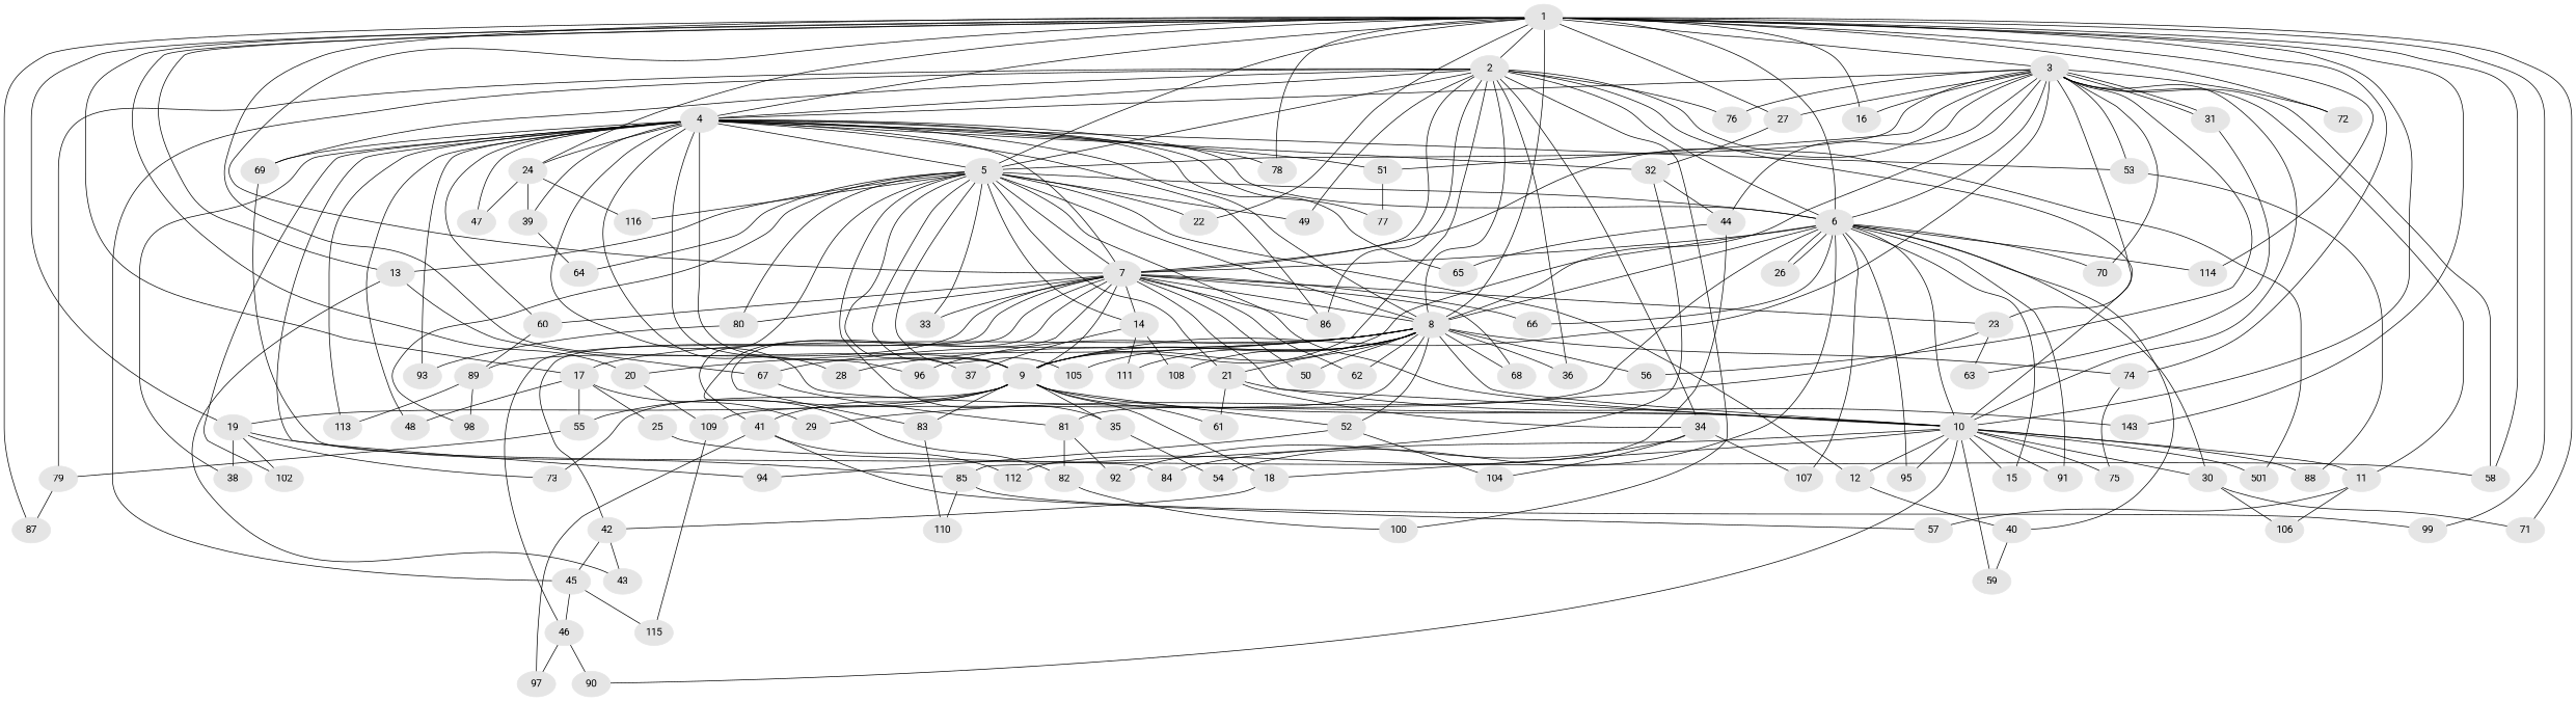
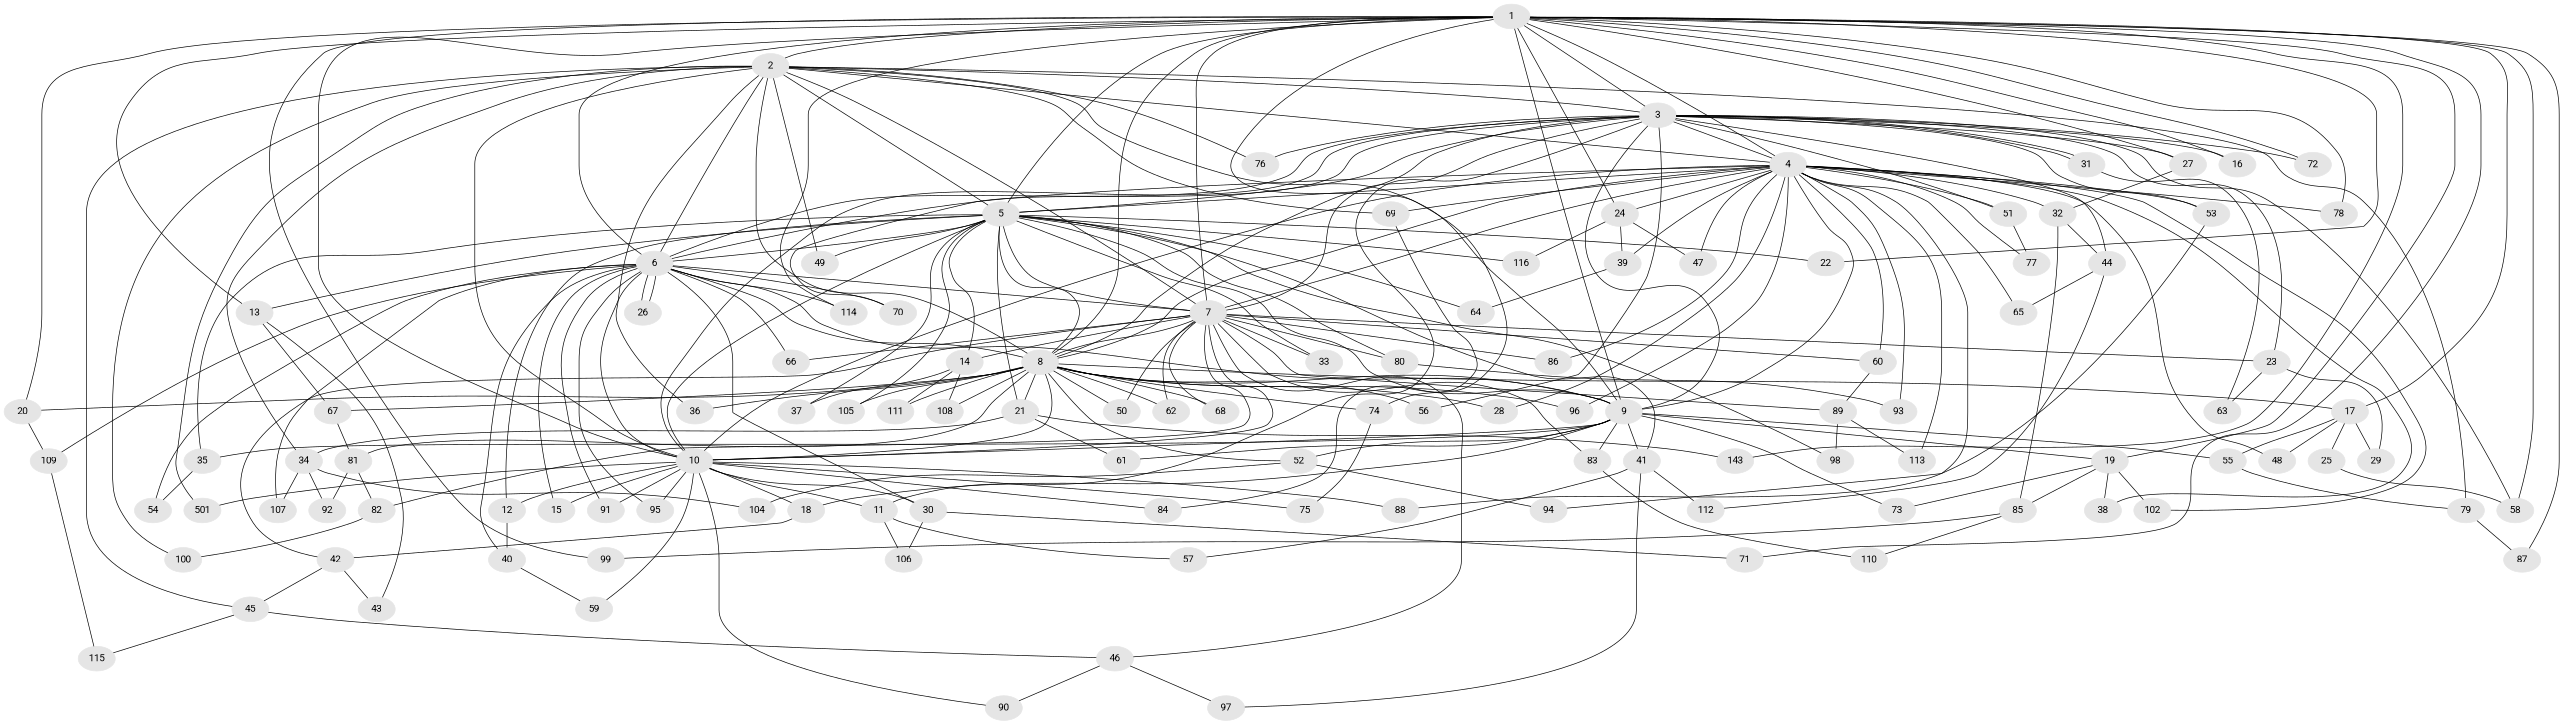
  graph {
    fontname=Roboto
    node [color=gray90 fontname=Roboto style=filled]
    edge [fontname=Roboto]
    1
    2
    3
    4
    5
    6
    7
    8
    9
    10
    13
    16
    17
    19
    20
    22
    24
    27
    71
    72
    74
    78
    87
    99
    n25 [label=143]
    114
    58
    34
    36
    45
    49
    69
    76
    79
    100
    n36 [label=501]
    11
    23
    31
    44
    51
    53
    56
    70
    28
    32
    38
    39
    47
    48
    60
    65
    77
    86
    93
    94
    96
    102
    113
    12
    14
    21
    33
    35
    37
    41
    64
    80
    98
    105
    116
    15
    26
    30
    40
    54
    66
    91
    95
    107
    109
    42
    46
    50
    62
    68
    82
    83
    89
    52
    67
    81
    108
    111
    18
    55
    61
    73
    59
    75
    84
    88
    90
    43
    25
    29
    85
    92
    104
    115
    57
    106
    63
    112
    97
    110
    1 -- 2
    1 -- 3
    1 -- 4
    1 -- 5
    1 -- 6
    1 -- 7
    1 -- 8
    1 -- 9
    1 -- 10
    1 -- 13
    1 -- 16
    1 -- 17
    1 -- 19
    1 -- 20
    1 -- 22
    1 -- 24
    1 -- 27
    1 -- 71
    1 -- 72
    1 -- 74
    1 -- 78
    1 -- 87
    1 -- 99
    1 -- n25
    1 -- 114
    1 -- 58
-   2 -- 86
+   2 -- 3
    2 -- 4
    2 -- 5
    2 -- 6
    2 -- 7
    2 -- 8
    2 -- 9
    2 -- 10
    2 -- 34
    2 -- 36
    2 -- 45
    2 -- 49
    2 -- 69
    2 -- 76
    2 -- 79
    2 -- 100
    2 -- n36
    3 -- 4
    3 -- 5
    3 -- 6
    3 -- 7
    3 -- 8
    3 -- 9
    3 -- 10
    3 -- 16
    3 -- 27
    3 -- 72
    3 -- 58
    3 -- 76
    3 -- 11
    3 -- 23
    3 -- 31
    3 -- 31
    3 -- 44
    3 -- 51
    3 -- 53
    3 -- 56
    3 -- 70
    4 -- 5
    4 -- 6
    4 -- 7
    4 -- 8
    4 -- 9
    4 -- 10
    4 -- 24
    4 -- 78
    4 -- 69
    4 -- 51
    4 -- 53
    4 -- 28
    4 -- 32
    4 -- 38
    4 -- 39
    4 -- 47
    4 -- 48
    4 -- 60
    4 -- 65
    4 -- 77
    4 -- 86
    4 -- 93
    4 -- 94
    4 -- 96
    4 -- 102
    4 -- 113
    5 -- 6
    5 -- 7
    5 -- 8
    5 -- 9
    5 -- 10
    5 -- 13
    5 -- 22
    5 -- 49
    5 -- 12
    5 -- 14
    5 -- 21
    5 -- 33
    5 -- 35
    5 -- 37
    5 -- 41
    5 -- 64
    5 -- 80
    5 -- 98
    5 -- 105
    5 -- 116
    6 -- 7
    6 -- 8
    6 -- 9
    6 -- 10
    6 -- 114
    6 -- 70
    6 -- 15
    6 -- 26
    6 -- 26
    6 -- 30
    6 -- 40
    6 -- 54
    6 -- 66
    6 -- 91
    6 -- 95
    6 -- 107
    6 -- 109
    7 -- 8
-   7 -- 9
    7 -- 10
    7 -- 23
    7 -- 60
    7 -- 86
    7 -- 14
    7 -- 33
    7 -- 80
    7 -- 66
    7 -- 42
    7 -- 46
    7 -- 50
    7 -- 62
    7 -- 68
    7 -- 82
    7 -- 83
    7 -- 89
    8 -- 9
    8 -- 10
    8 -- 17
    8 -- 20
    8 -- 74
    8 -- 36
    8 -- 56
    8 -- 28
    8 -- 96
    8 -- 21
    8 -- 105
    8 -- 50
    8 -- 62
    8 -- 68
    8 -- 52
    8 -- 67
    8 -- 81
    8 -- 108
    8 -- 111
    9 -- 10
    9 -- 19
    9 -- 35
    9 -- 41
    9 -- 83
    9 -- 52
    9 -- 18
    9 -- 55
    9 -- 61
    9 -- 73
    10 -- n36
    10 -- 11
    10 -- 12
    10 -- 15
    10 -- 30
    10 -- 91
    10 -- 95
    10 -- 18
    10 -- 59
    10 -- 75
    10 -- 84
    10 -- 88
    10 -- 90
    13 -- 67
    13 -- 43
    17 -- 48
    17 -- 55
    17 -- 25
    17 -- 29
    19 -- 38
    19 -- 102
    19 -- 73
    19 -- 85
    20 -- 109
    24 -- 39
    24 -- 47
    24 -- 116
    27 -- 32
    74 -- 75
    34 -- 107
    34 -- 92
    34 -- 104
    45 -- 46
    45 -- 115
    69 -- 84
    79 -- 87
    11 -- 57
    11 -- 106
    23 -- 29
    23 -- 63
    31 -- 63
    44 -- 65
    44 -- 112
    51 -- 77
    53 -- 88
    32 -- 44
    32 -- 85
    39 -- 64
    60 -- 89
    12 -- 40
    14 -- 37
    14 -- 108
    14 -- 111
    21 -- n25
    21 -- 34
    21 -- 61
    35 -- 54
    41 -- 57
    41 -- 112
    41 -- 97
    80 -- 93
    30 -- 71
    30 -- 106
    40 -- 59
    109 -- 115
    42 -- 45
    42 -- 43
    46 -- 90
    46 -- 97
    82 -- 100
    83 -- 110
    89 -- 113
    89 -- 98
    52 -- 94
    52 -- 104
    67 -- 81
    81 -- 82
    81 -- 92
    18 -- 42
    55 -- 79
    25 -- 58
    85 -- 99
    85 -- 110
  }
